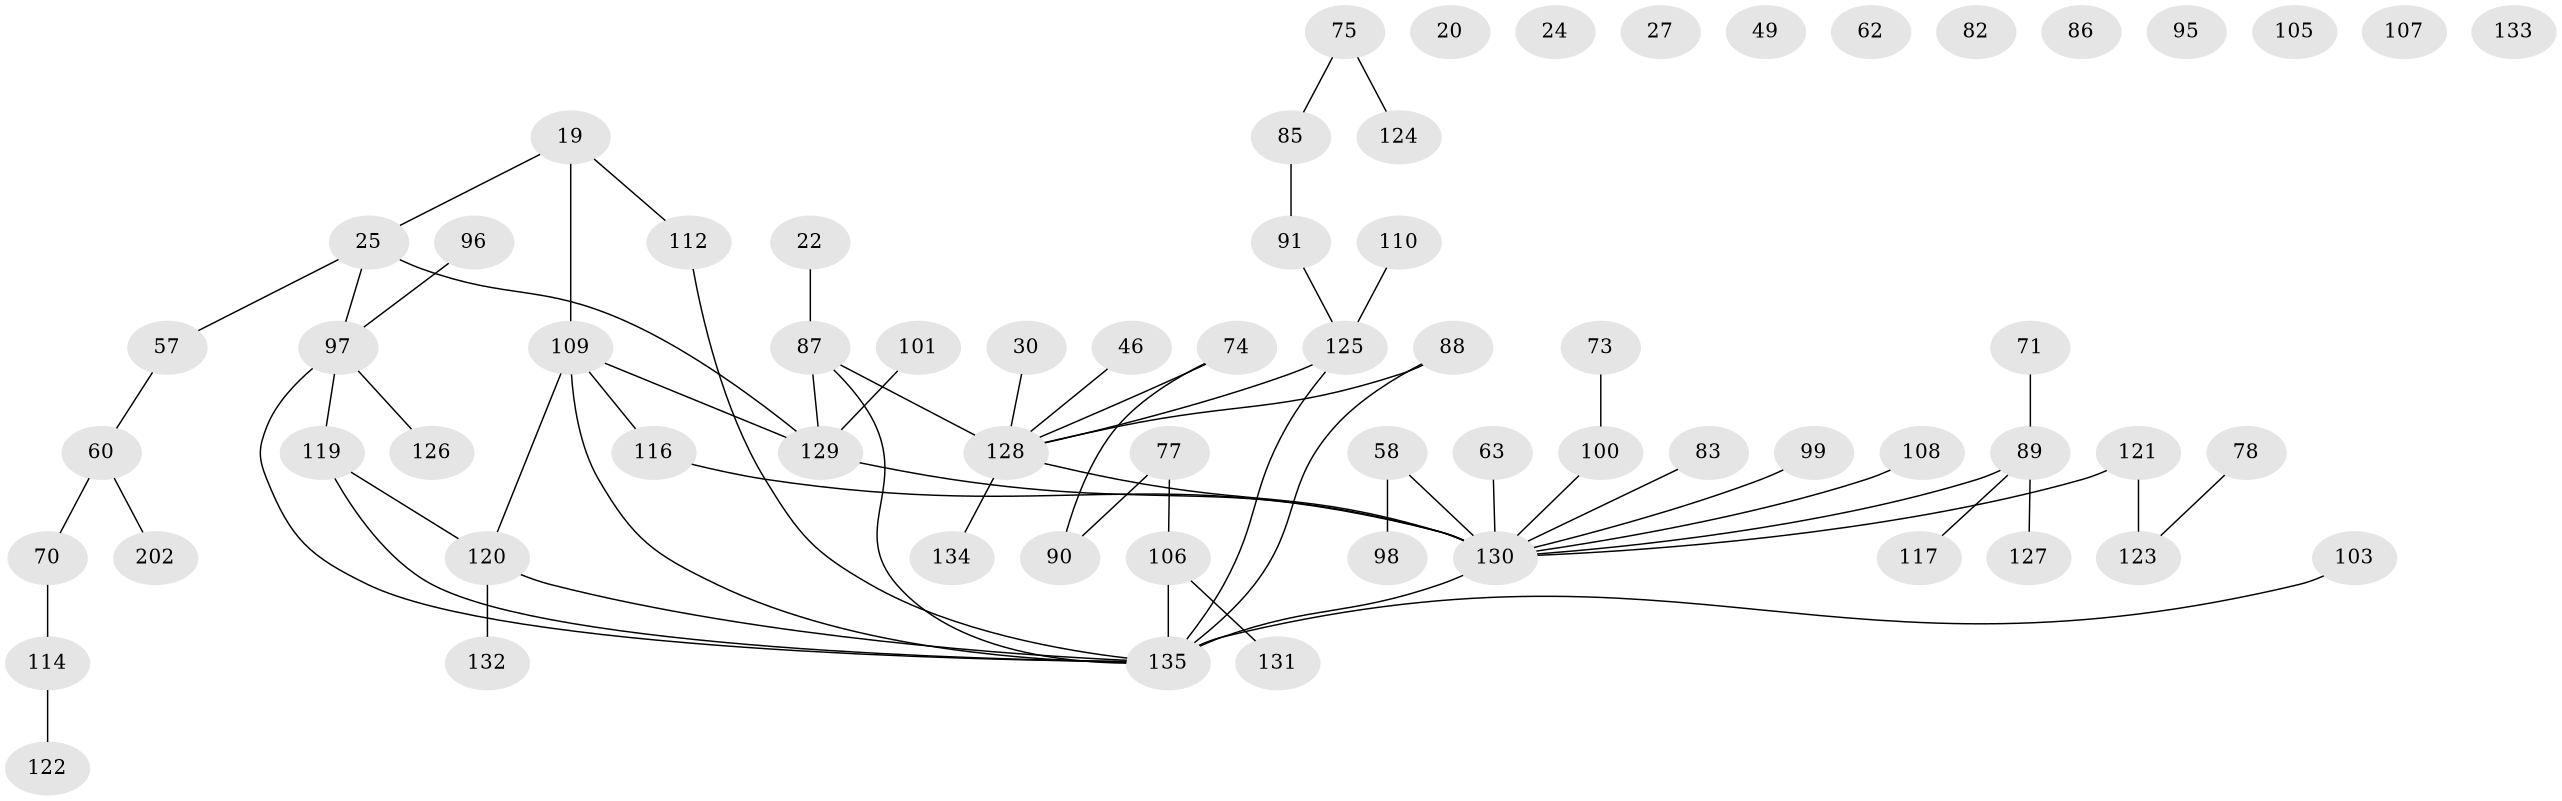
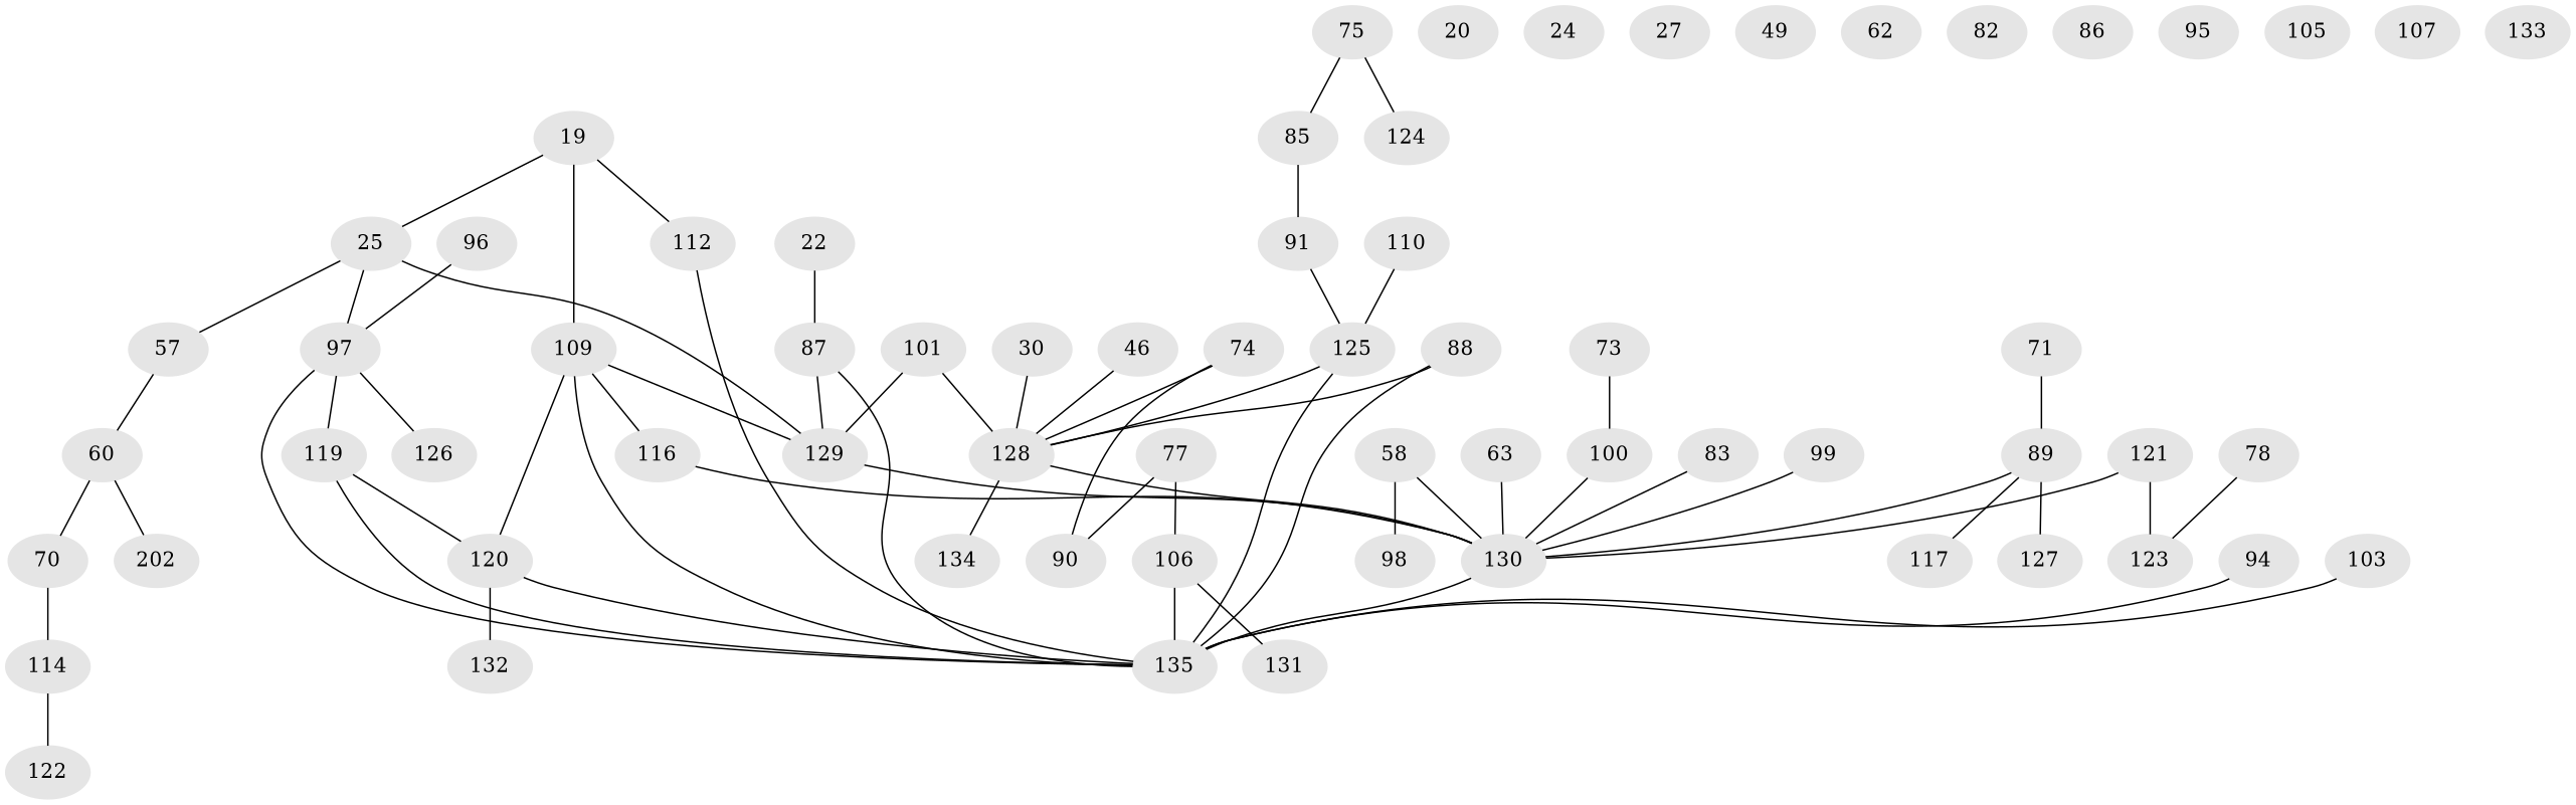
  graph {
    node [color=gray90 style=filled]
    19 [super="+12"]
    25
    109 [super="+76+93+79"]
    112 [super="+111"]
    57
    97
    129 [super="+42+72"]
    120 [super="+64+41+113+104+118"]
    135 [super="+55+80+92"]
    116
    20
    22 [super="+16"]
    87 [super="+47"]
    128 [super="+9+115"]
    24
    60
    119 [super="+21"]
    126
    130 [super="+38+23+65"]
    27
    n21 [label=30 super="+14"]
    134
    46
    49
    70 [super="+36"]
    n26 [label=202 super="+51"]
    58
    98
    114 [super="+7+39"]
    62
    63
    122
    132
    89 [super="+44+68"]
    117
    127
    71
    73
    100
    74 [super="+50"]
    90 [super="+52"]
    75
    85
    124
    91
    77
    106 [super="+59"]
    131
    123 [super="+37"]
    78
    82
    83
    125 [super="+13"]
    86
    88
+   94
    95
    96
    99
    101
    103
    105
    107
-   108
    110
    121 [super="+28"]
    133 [super="+32"]
    19 -- 25 [weight=2]
    19 -- 109 [weight=2]
    19 -- 112
    25 -- 57
    25 -- 97
    25 -- 129
    109 -- 129
    109 -- 120
    109 -- 135
    109 -- 116
    112 -- 135
    57 -- 60
    97 -- 135
    97 -- 119 [weight=2]
    97 -- 126
    129 -- 130
    120 -- 135
    120 -- 132
    116 -- 130
    22 -- 87
    87 -- 129
    87 -- 135
-   87 -- 128 [weight=2]
+   101 -- 128 [weight=2]
    128 -- 130 [weight=2]
    128 -- 134
    60 -- 70 [weight=2]
    60 -- n26
    119 -- 120
    119 -- 135 [weight=2]
    130 -- 135 [weight=2]
    n21 -- 128
    46 -- 128
    70 -- 114
    58 -- 130
    58 -- 98
    114 -- 122
    63 -- 130
    89 -- 130
    89 -- 117
    89 -- 127
    71 -- 89
    73 -- 100
    100 -- 130
    74 -- 128
    74 -- 90
    75 -- 85
    75 -- 124
    85 -- 91
    91 -- 125
    77 -- 90
    77 -- 106
    106 -- 135 [weight=2]
    106 -- 131
    78 -- 123
    83 -- 130
    125 -- 135
    125 -- 128
    88 -- 135
    88 -- 128
+   94 -- 135
    96 -- 97
    99 -- 130
    101 -- 129
    103 -- 135 [weight=2]
-   108 -- 130
    110 -- 125
    121 -- 130
    121 -- 123
  }
